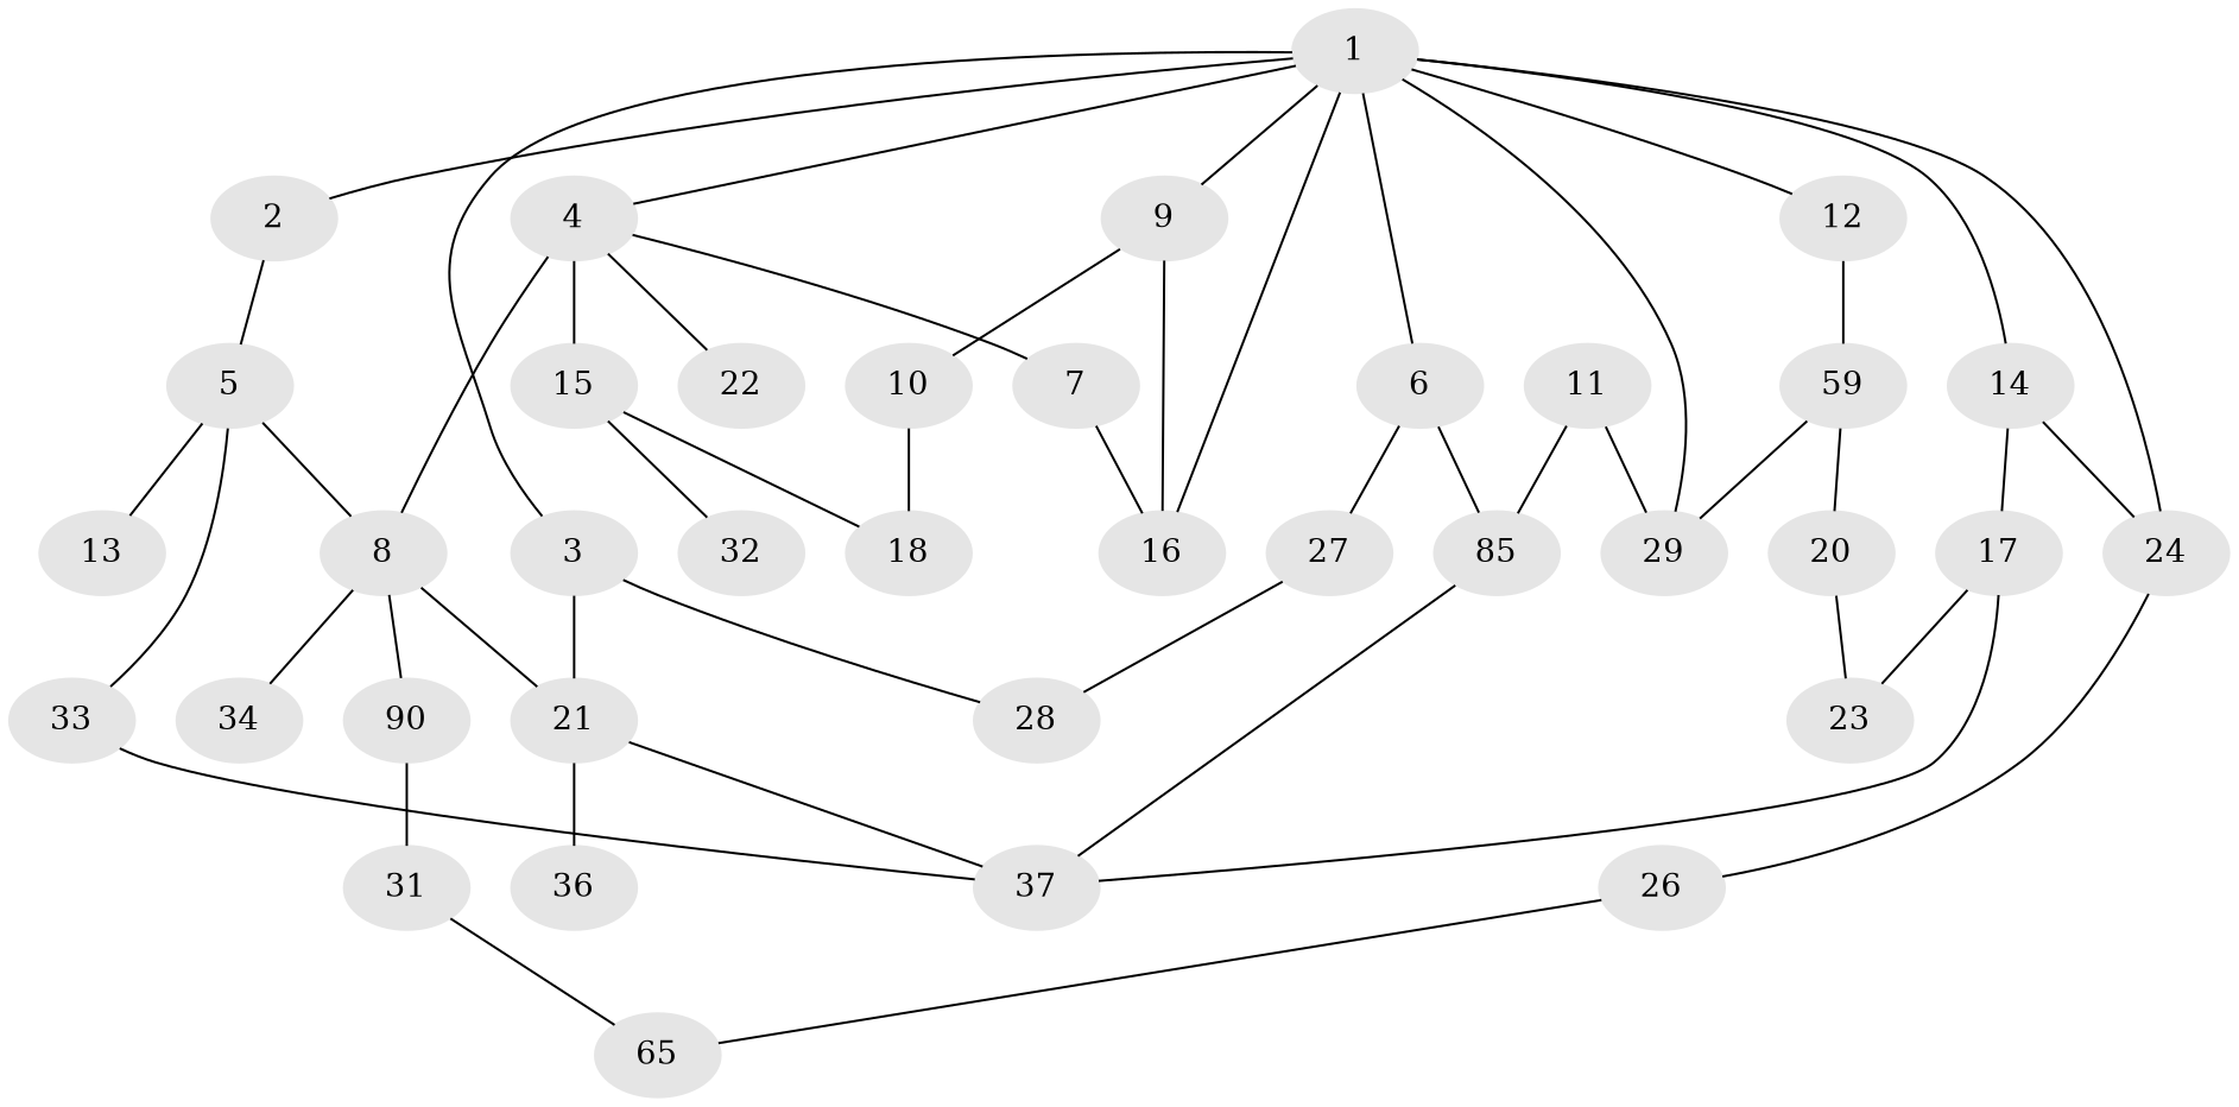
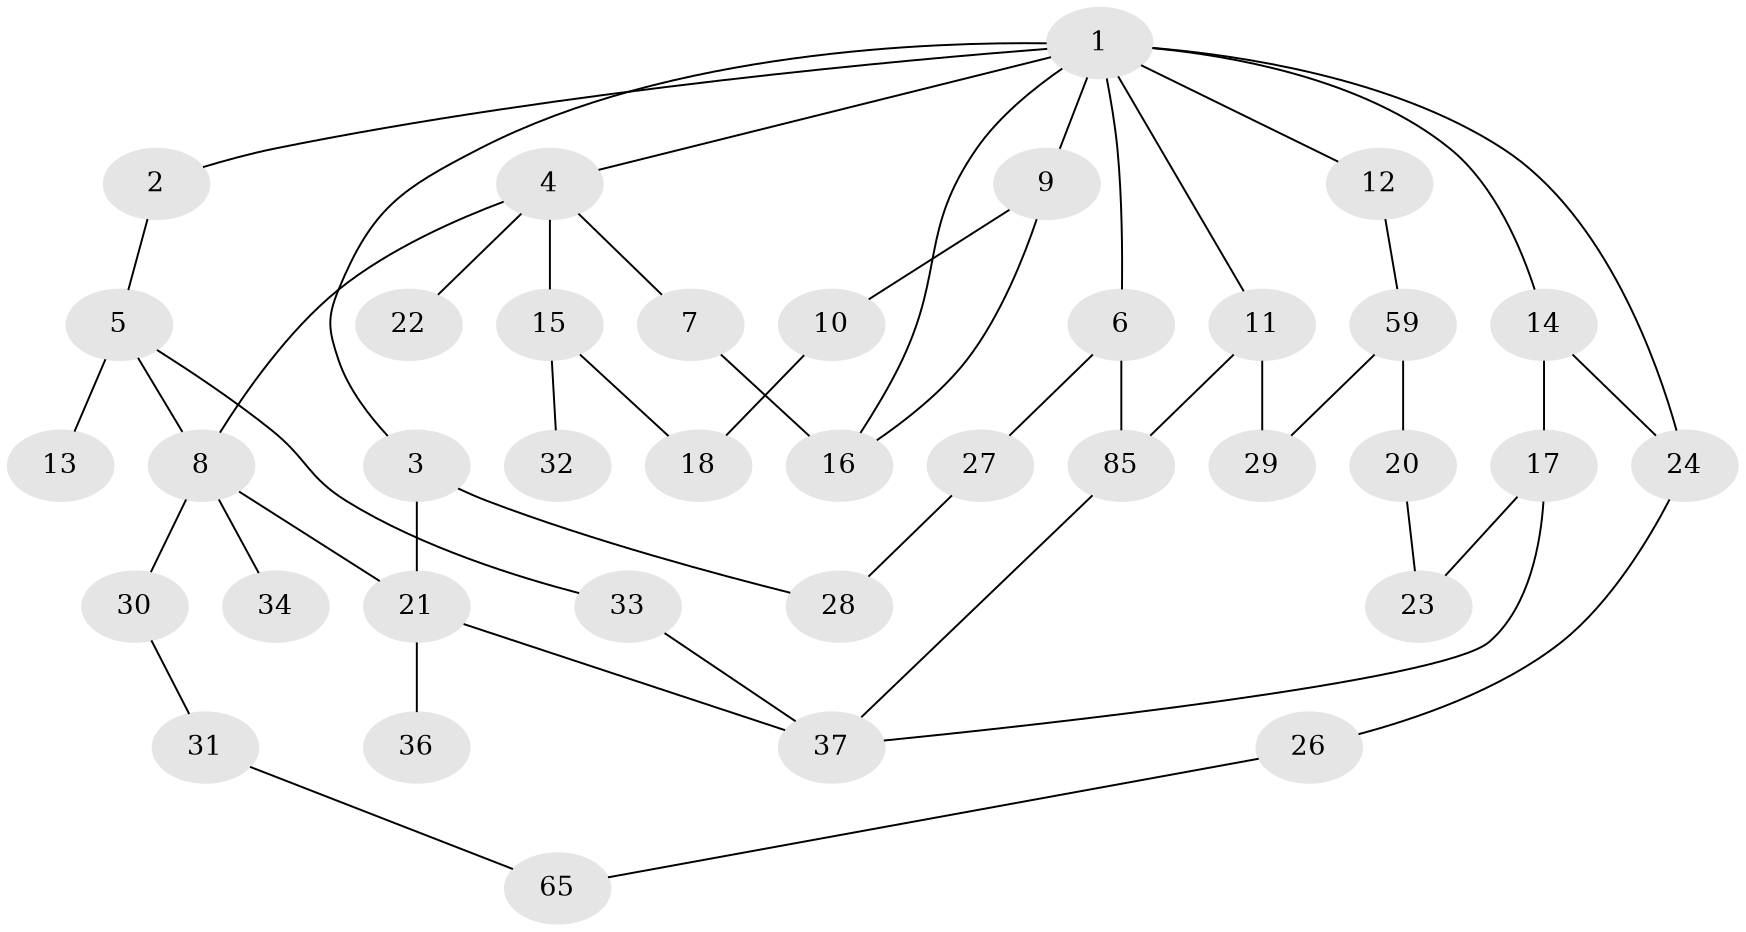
  graph {
    node [color=gray90 style=filled]
    edge [weight=1.0]
    1
    2
    3
    4
    6
    9
    11
    12
    14
    16
    24
    5
    21
    28
    7
    8
    15
    22
    n19 [label=85]
    27
    10
    29
    n23 [label=59]
    17
    26
    13
    33
    37
    36
    34
-   30 [label=90]
+   30
    18
    32
    31
    20
    23
    n37 [label=65]
    1 -- 2
    1 -- 3
    1 -- 4
    1 -- 6
    1 -- 9
-   1 -- 29
+   1 -- 11
    1 -- 12
    1 -- 14
    1 -- 16
    1 -- 24
    2 -- 5
    3 -- 21 [weight=3.0]
    3 -- 28
    4 -- 7
    4 -- 8
    4 -- 15 [weight=3.0]
    4 -- 22
    6 -- n19
    6 -- 27
    9 -- 16 [weight=2.0]
    9 -- 10
    11 -- n19
    11 -- 29
    12 -- n23
    14 -- 24
    14 -- 17
    24 -- 26
    5 -- 8
    5 -- 13
    5 -- 33
    21 -- 37
    21 -- 36
    7 -- 16
    8 -- 21 [weight=2.0]
    8 -- 34
    8 -- 30
    15 -- 18
    15 -- 32
    n19 -- 37
    27 -- 28
    10 -- 18
    n23 -- 29
    n23 -- 20
    17 -- 37
    17 -- 23
    26 -- n37
    33 -- 37
    30 -- 31
    31 -- n37
    20 -- 23
  }
